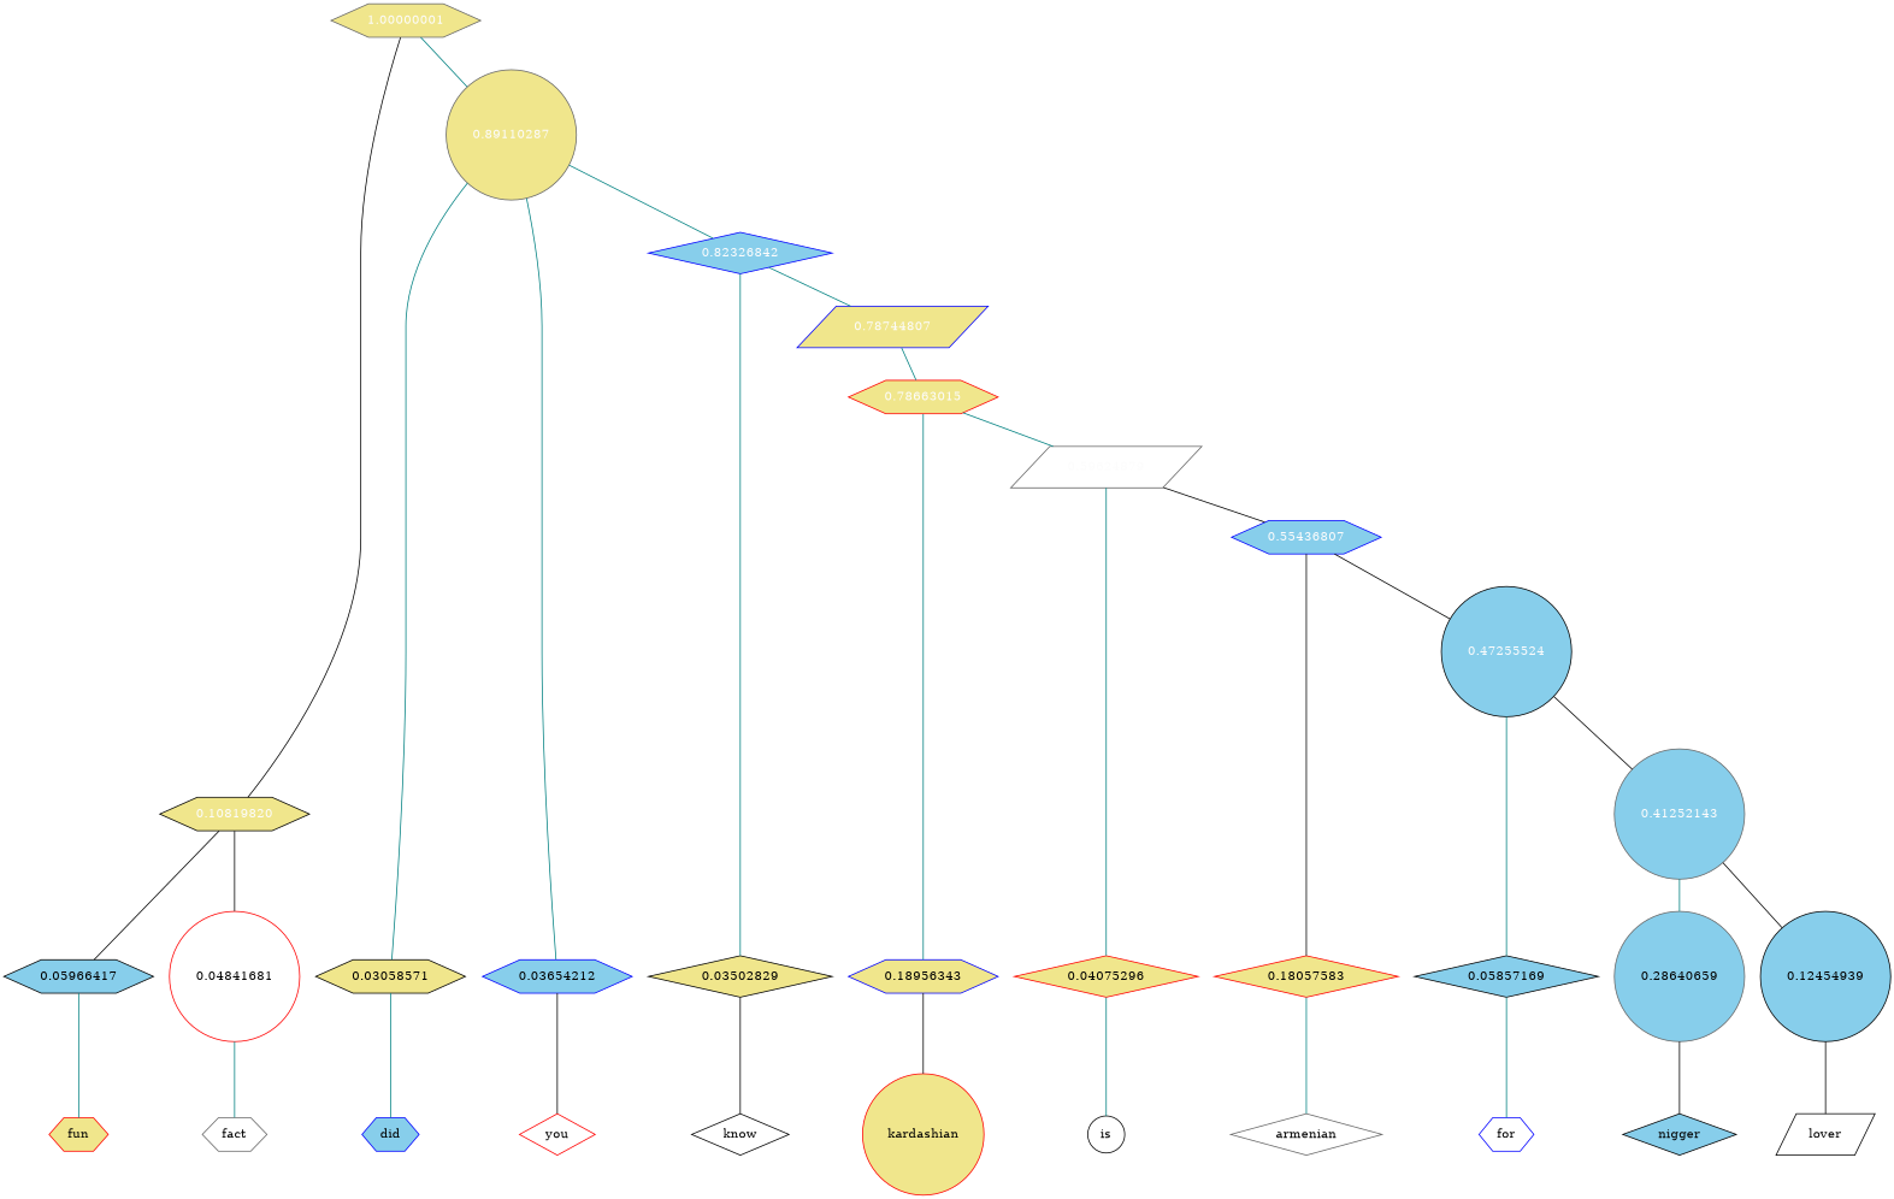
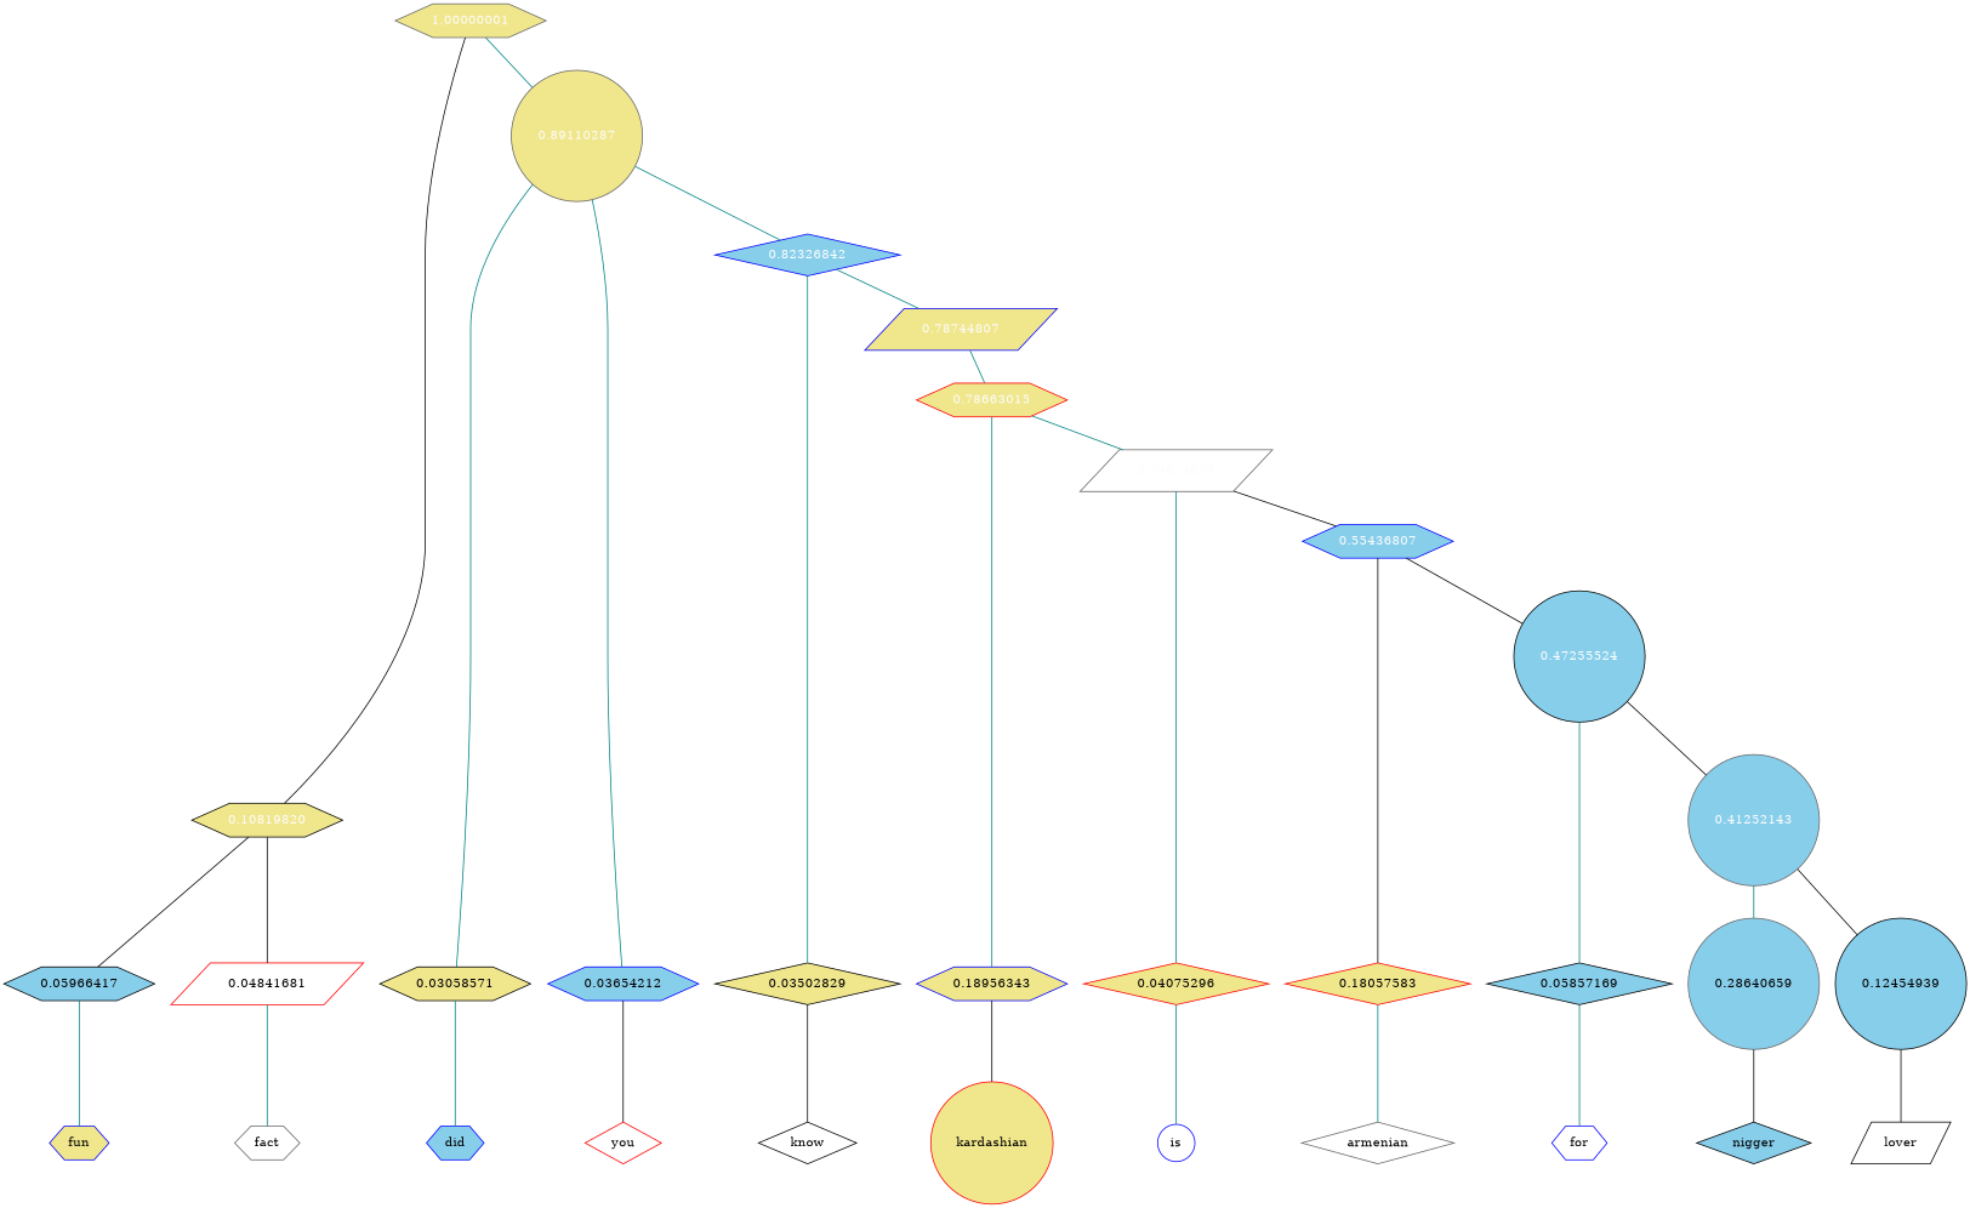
  graph {
    node [color=black fillcolor=khaki format=png nodesep=0.001 ordering=out overlap_scaling=0.01 ranksep=0.001 shape=hexagon style=filled]
    edge [color=teal]
-   n1 [color=red height=0.15 label=fun style="filled,solid" width=0.15]
+   n1 [color=blue height=0.15 label=fun style="filled,solid" width=0.15]
    n2 [color=gray40 fillcolor=white height=0.15 label=fact style="filled,solid" width=0.15]
    n3 [color=blue fillcolor=skyblue height=0.15 label=did style="filled,solid" width=0.15]
    n4 [color=red fillcolor=white height=0.15 label=you shape=diamond style="filled,solid" width=0.15]
    n5 [fillcolor=white height=0.15 label=know shape=diamond style="filled,solid" width=0.15]
    n6 [color=red height=0.15 label=kardashian shape=circle style="filled,solid" width=0.15]
-   n7 [fillcolor=white height=0.15 label=is shape=circle style="filled,solid" width=0.15]
+   n7 [color=blue fillcolor=white height=0.15 label=is shape=circle style="filled,solid" width=0.15]
    n8 [color=gray40 fillcolor=white height=0.15 label=armenian shape=diamond style="filled,solid" width=0.15]
    n9 [color=blue fillcolor=white height=0.15 label=for style="filled,solid" width=0.15]
    n10 [fillcolor=skyblue height=0.15 label=nigger shape=diamond style="filled,solid" width=0.15]
    n11 [fillcolor=white height=0.15 label=lover shape=parallelogram style="filled,solid" width=0.15]
    n12 [fillcolor=skyblue fontcolor=black height=0.15 label=0.05966417 width=0.15]
-   n13 [color=red fillcolor=white fontcolor=black height=0.15 label=0.04841681 shape=circle width=0.15]
+   n13 [color=red fillcolor=white fontcolor=black height=0.15 label=0.04841681 shape=parallelogram width=0.15]
    n14 [fontcolor=black height=0.15 label=0.03058571 width=0.15]
    n15 [color=blue fillcolor=skyblue fontcolor=black height=0.15 label=0.03654212 width=0.15]
    n16 [fontcolor=black height=0.15 label=0.03502829 shape=diamond width=0.15]
    n17 [color=blue fontcolor=black height=0.15 label=0.18956343 width=0.15]
    n18 [color=red fontcolor=black height=0.15 label=0.04075296 shape=diamond width=0.15]
    n19 [color=red fontcolor=black height=0.15 label=0.18057583 shape=diamond width=0.15]
    n20 [fillcolor=skyblue fontcolor=black height=0.15 label=0.05857169 shape=diamond width=0.15]
    n21 [color=gray40 fillcolor=skyblue fontcolor=black height=0.15 label=0.28640659 shape=circle width=0.15]
    n22 [fillcolor=skyblue fontcolor=black height=0.15 label=0.12454939 shape=circle width=0.15]
    n23 [color=gray40 fontcolor=grey99 height=0.15 label=1.00000001 width=0.15]
    n24 [fontcolor=grey99 height=0.15 label=0.10819820 width=0.15]
    n25 [color=gray40 fontcolor=grey99 height=0.15 label=0.89110287 shape=circle width=0.15]
    n26 [color=blue fillcolor=skyblue fontcolor=grey99 height=0.15 label=0.82326842 shape=diamond width=0.15]
    n27 [color=blue fontcolor=grey99 height=0.15 label=0.78744807 shape=parallelogram width=0.15]
    n28 [color=red fontcolor=grey99 height=0.15 label=0.78663015 width=0.15]
    n29 [color=gray40 fillcolor=white fontcolor=grey99 height=0.15 label=0.59624879 shape=parallelogram width=0.15]
    n30 [color=blue fillcolor=skyblue fontcolor=grey99 height=0.15 label=0.55436807 width=0.15]
    n31 [fillcolor=skyblue fontcolor=grey99 height=0.15 label=0.47255524 shape=circle width=0.15]
    n32 [color=gray40 fillcolor=skyblue fontcolor=grey99 height=0.15 label=0.41252143 shape=circle width=0.15]
    subgraph sub_1 {
      rank=same
      n1
      n2
      n3
      n4
      n5
      n6
      n7
      n8
      n9
      n10
      n11
    }
    subgraph sub_2 {
      rank=same
      n12
      n13
      n14
      n15
      n16
      n17
      n18
      n19
      n20
      n21
      n22
    }
    n12 -- n1
    n13 -- n2
    n14 -- n3
    n15 -- n4 [color=black]
    n16 -- n5 [color=black]
    n17 -- n6 [color=black]
    n18 -- n7
    n19 -- n8
    n20 -- n9
    n21 -- n10 [color=black]
    n22 -- n11 [color=black]
    n23 -- n24 [color=black]
    n23 -- n25
    n24 -- n12 [color=black]
    n24 -- n13 [color=black]
    n25 -- n14
    n25 -- n15
    n25 -- n26
    n26 -- n16
    n26 -- n27
    n27 -- n28
    n28 -- n17
    n28 -- n29
    n29 -- n18
    n29 -- n30 [color=black]
    n30 -- n19 [color=black]
    n30 -- n31 [color=black]
    n31 -- n20
    n31 -- n32 [color=black]
    n32 -- n21
    n32 -- n22 [color=black]
  }
